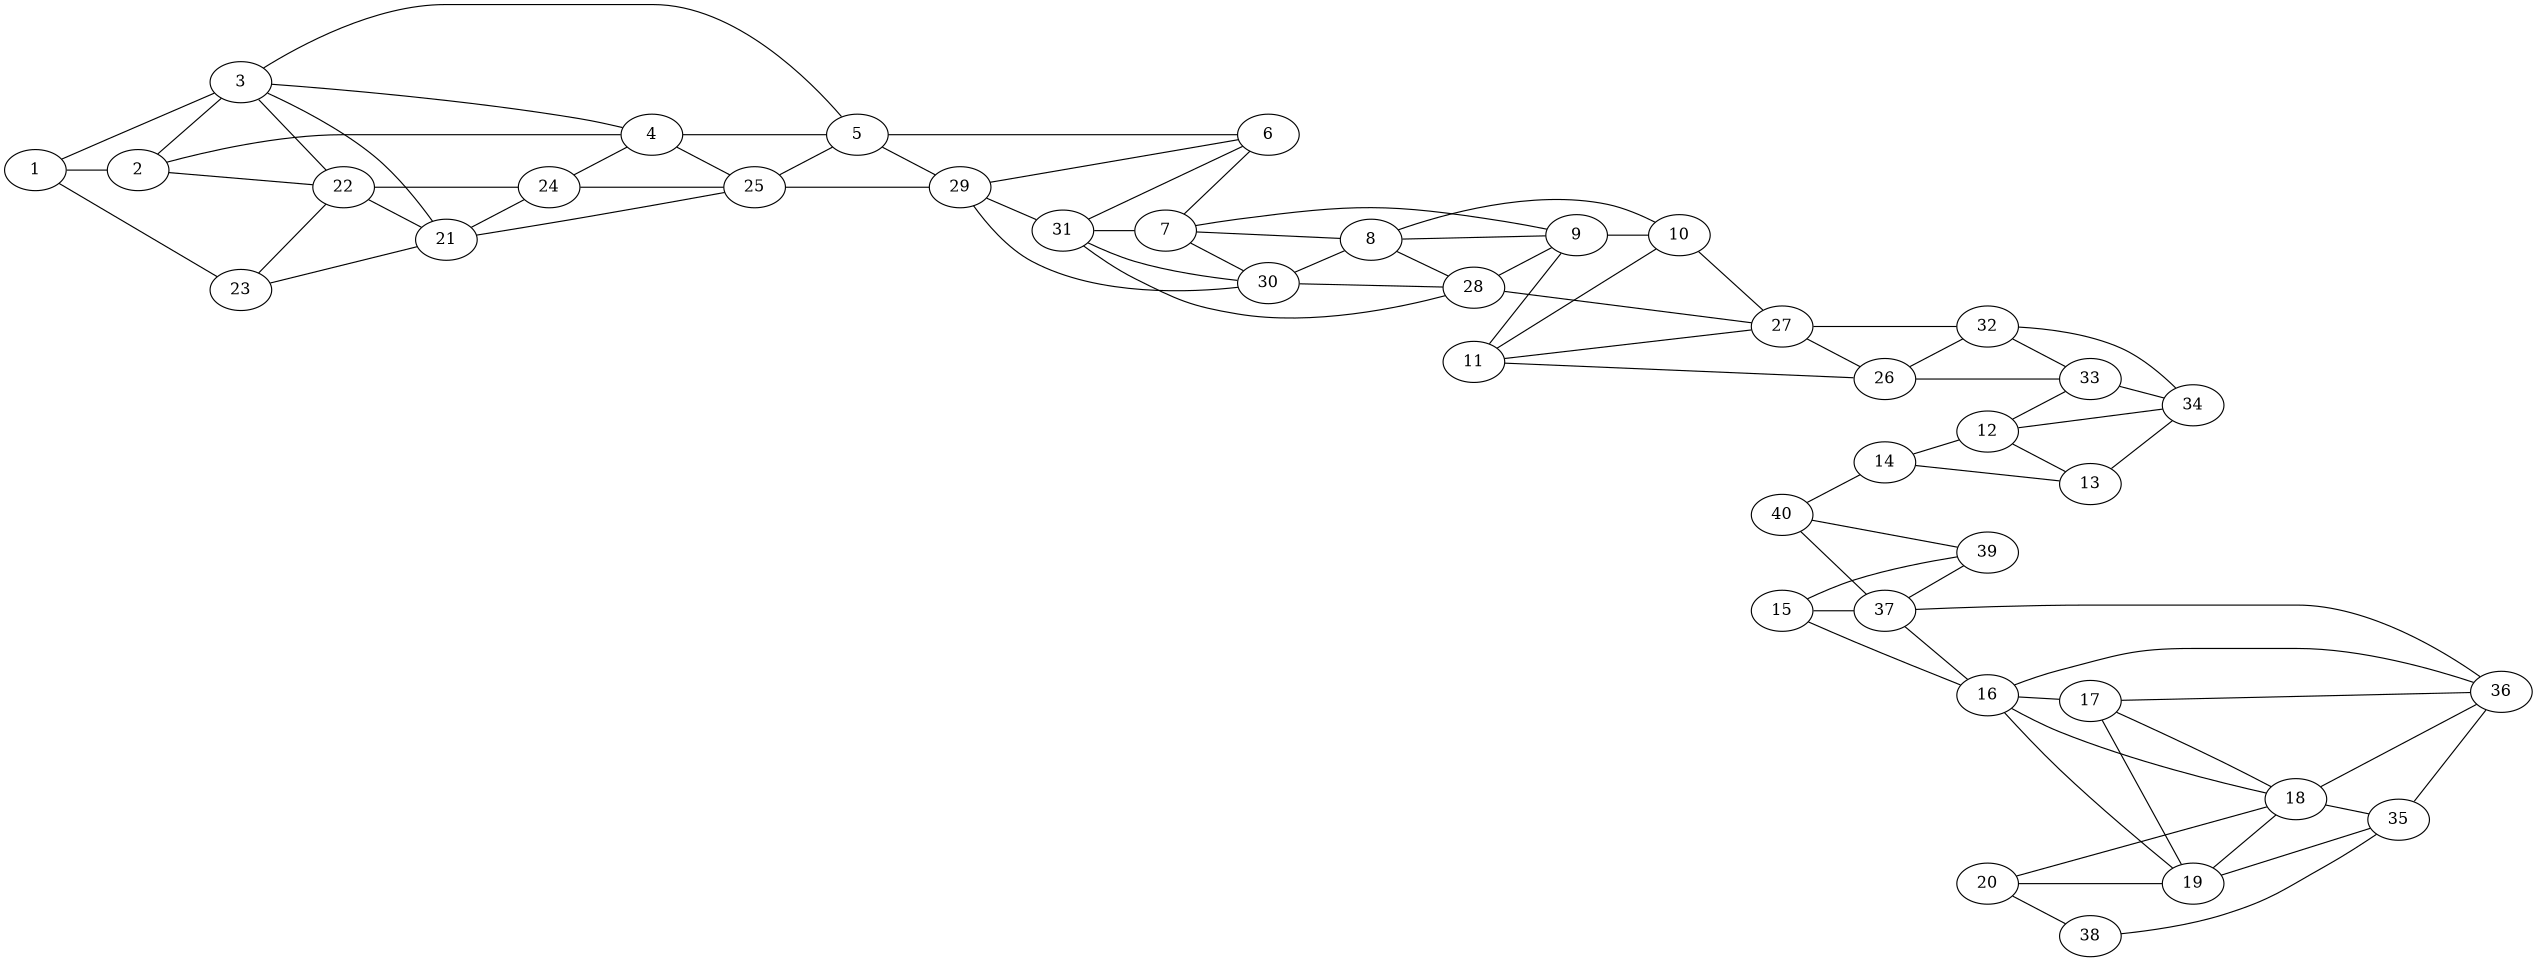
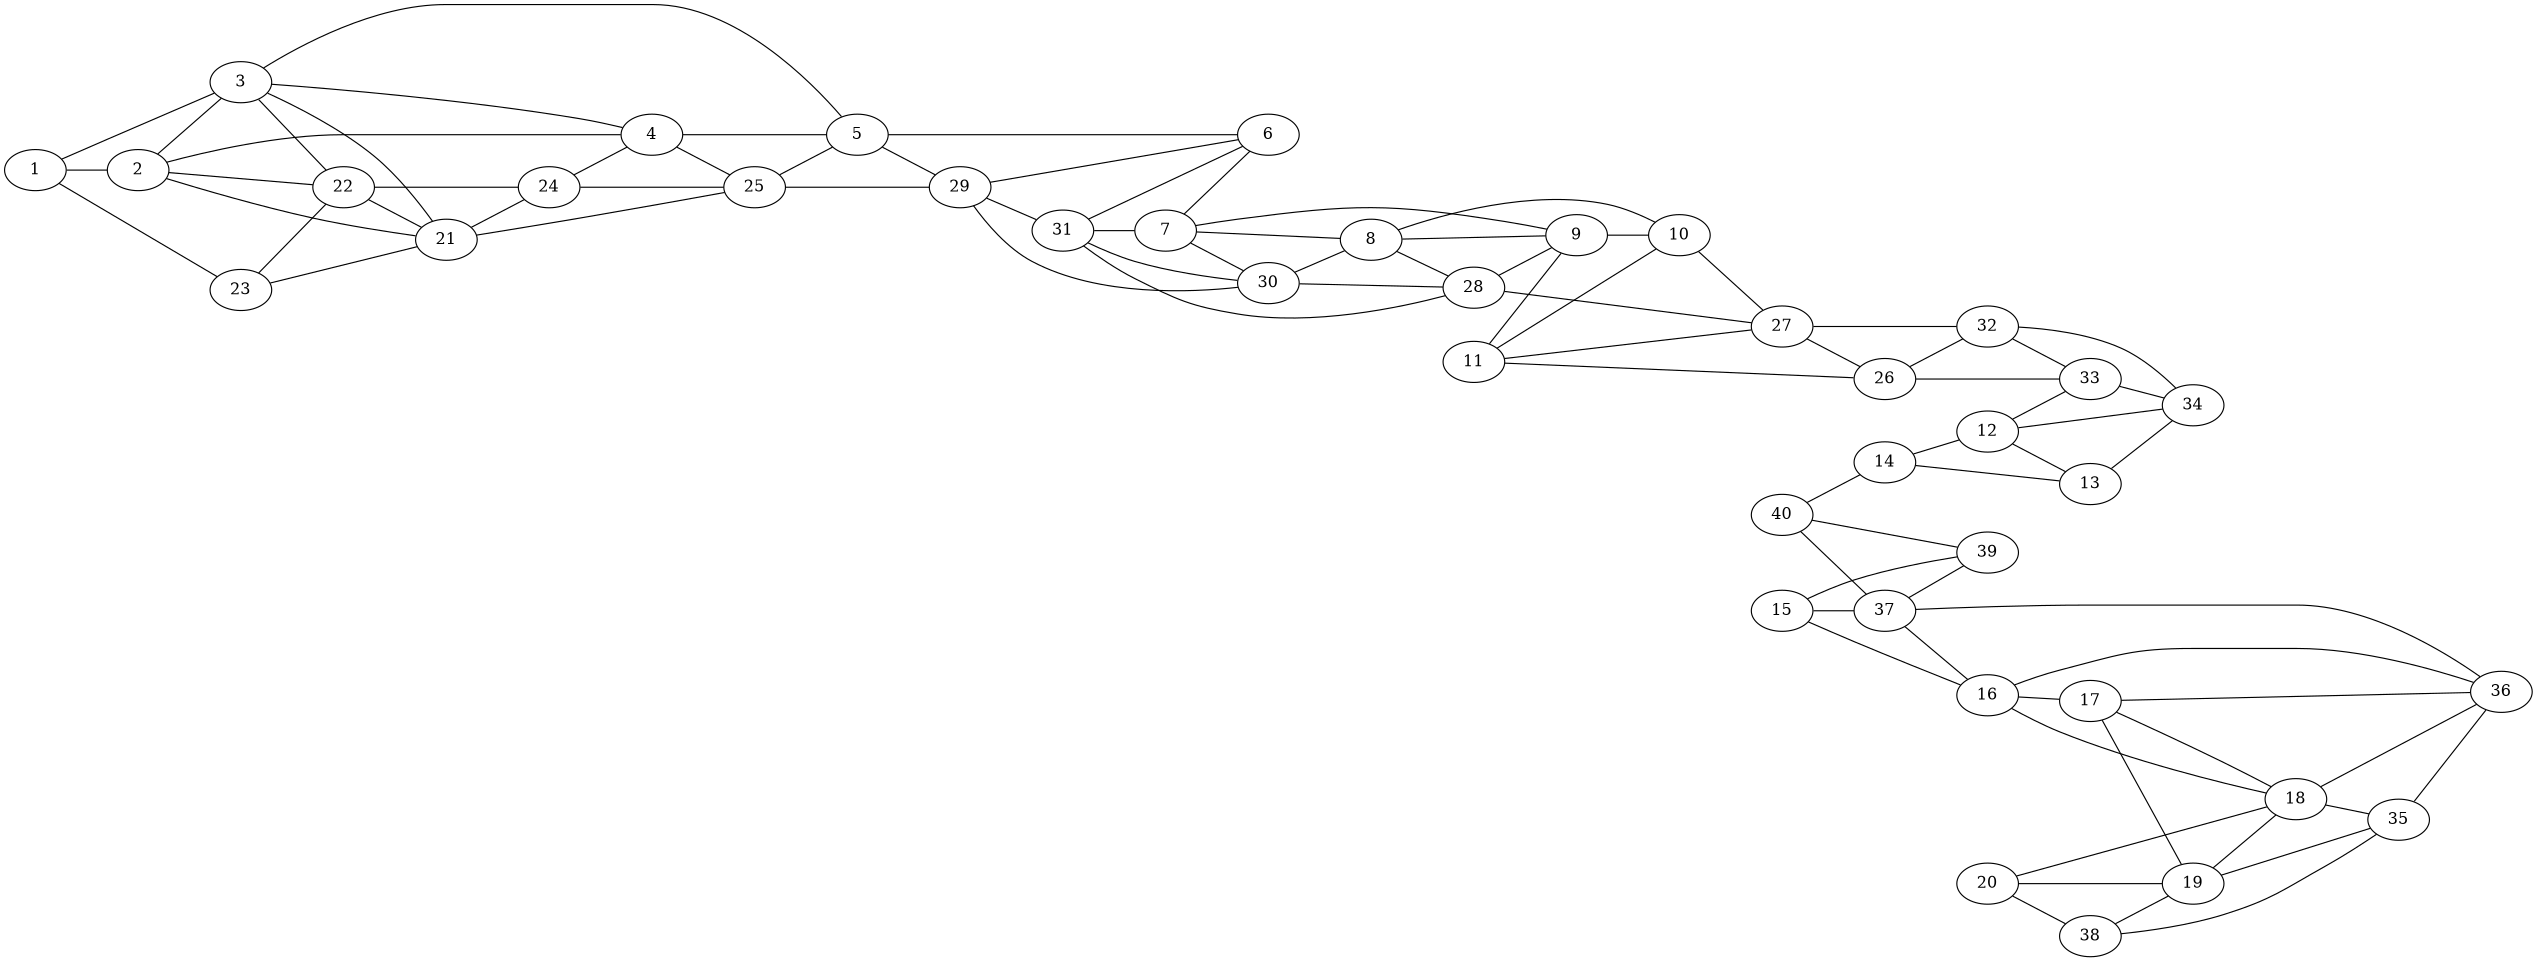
  graph {
    rankdir=LR
    node [aaLength=4 type=0]
    edge [distance0=20.0 frequency=1 type0=1]
    1 [aaLength=13 sequence=LTGLSCVDFFLAR]
    2 [aaLength=3 sequence=LDK]
    3 [aaLength=5 sequence=DEWLM]
    23 [sequence=VVII type=1]
    4 [aaLength=8 sequence=PSLSAAAD]
    21 [aaLength=3 sequence=RHT type=1]
    5 [aaLength=8 sequence=DIELFCRE]
    22 [sequence=RVMD type=1]
    25 [aaLength=3 sequence=EIV type=1]
    24 [sequence=LIVA type=1]
    29 [aaLength=6 sequence=PIVAIT type=1]
    31 [aaLength=5 sequence=VGVGG type=1]
    6 [aaLength=14 sequence=KSTVTTLVGEMAKA]
    7 [sequence=ALML]
    30 [aaLength=5 sequence=LYVLE type=1]
    8 [aaLength=6 sequence=SFQLET]
    9 [aaLength=3 sequence=MDR]
    10 [aaLength=13 sequence=GLQQYRAAXLRIY]
    28 [sequence=AATI type=1]
    27 [aaLength=5 sequence=VCVVN type=1]
    26 [sequence=CVSF type=1]
    32 [sequence=YHLN type=1]
    33 [sequence=WLRV type=1]
    11 [aaLength=3 sequence=ALT]
    34 [aaLength=5 sequence=EKVLN type=1]
    12 [aaLength=3 sequence=VKE]
    13 [aaLength=16 sequence=QHNYTNALAALALADA]
    14 [aaLength=10 sequence=RASSLKALTT]
    15 [aaLength=8 sequence=VGSTEAAL]
    16 [aaLength=6 sequence=SPLARY]
    37 [aaLength=6 sequence=LHLLLG type=1]
    39 [aaLength=5 sequence=VRWIN type=1]
    17 [aaLength=7 sequence=GAQLAAL]
    18 [aaLength=3 sequence=PEV]
    36 [aaLength=6 sequence=VRLYCF type=1]
    40 [aaLength=6 sequence=EVVLEH type=1]
    19 [aaLength=11 sequence=MEQAMRLLAPR]
    35 [aaLength=3 sequence=AEQ type=1]
    20 [aaLength=12 sequence=QRGNEFARLAKE]
    38 [sequence=MVLL type=1]
    1 -- 2 [distance0=29.88659]
    1 -- 3 [distance0=45.54237 type0=2]
    1 -- 23 [distance0=56.70262 type0=3]
    2 -- 3 [distance0=26.52515]
    2 -- 4 [distance0=45.94252 type0=3]
+   2 -- 21 [distance0=6.0 type0=4]
    3 -- 4 [distance0=24.30893]
    3 -- 5 [distance0=37.38591 type0=3]
    3 -- 22 [distance0=3.0 type0=4]
    23 -- 21 [distance0=44.0 type0=2]
    23 -- 22 [distance0=24.0 distance1=20.0 frequency=2 type1=4]
    4 -- 5 [distance0=17.50125]
    4 -- 25 [distance0=3.0 type0=4]
    21 -- 3 [distance0=4.0 type0=4]
    21 -- 25 [distance0=38.0 type0=3]
    21 -- 24 [distance0=15.0]
    5 -- 29 [distance0=3.0 type0=4]
    22 -- 2 [distance0=7.0 type0=4]
    22 -- 21
    22 -- 24 [distance0=35.0 type0=3]
    25 -- 5 [distance0=1.0 type0=4]
    25 -- 29 [distance0=15.0]
    24 -- 4 [distance0=8.0 type0=4]
    24 -- 25 [distance0=23.0 type0=2]
    29 -- 31 [distance0=28.0 type0=2]
    31 -- 6 [distance0=36.69951 type0=3]
    31 -- 7 [distance0=5.0 type0=4]
    31 -- 30
    6 -- 5 [distance0=32.47498]
    6 -- 29 [distance0=33.50901 type0=2]
    7 -- 6 [distance0=34.85158 type0=2]
    7 -- 30 [distance0=6.0 type0=4]
    7 -- 8 [distance0=19.40001]
    7 -- 9 [distance0=42.96149 type0=3]
    30 -- 29 [distance0=48.0 type0=3]
    30 -- 8 [distance0=2.0 type0=4]
    8 -- 9 [distance0=24.39331 type0=2]
    8 -- 10 [distance0=32.37946 type0=3]
    8 -- 28 [distance0=7.0 type0=4]
    9 -- 10 [distance0=11.57865 distance1=3.0 frequency=2 type1=4]
    10 -- 27 [distance0=4.0 type0=4]
    28 -- 31 [distance0=40.0 type0=3]
    28 -- 30
    28 -- 9 [distance0=7.0 type0=4]
    28 -- 27 [distance0=34.0 type0=2]
    27 -- 26
    27 -- 32 [distance0=30.0 type0=2]
    26 -- 32 [distance0=10.0 distance1=6.0 frequency=2 type1=4]
    26 -- 33 [type0=3]
    32 -- 33 [distance0=10.0 distance1=6.0 frequency=2 type0=2 type1=4]
    33 -- 34 [distance0=6.0 distance1=2.0 frequency=2 type1=4]
    11 -- 9 [distance0=34.34895 type0=2]
    11 -- 10 [distance0=26.71454]
    11 -- 27 [distance0=47.76391 type0=3]
    11 -- 26 [distance0=9.0 type0=4]
    34 -- 32 [distance0=16.0 type0=2]
    12 -- 33 [distance0=22.83737 type0=3]
    12 -- 34 [distance0=20.62875 type0=2]
    12 -- 13 [distance0=16.75739 distance1=5.0 frequency=2 type1=4]
    13 -- 34 [distance0=36.40785 type0=3]
    14 -- 12 [distance0=29.87717 type0=2]
    14 -- 13 [distance0=21.06952]
    15 -- 16 [distance0=30.34788]
    15 -- 37 [distance0=33.66769 distance1=8.0 frequency=2 type0=3 type1=4]
    15 -- 39 [distance0=31.59927 type0=2]
    16 -- 17 [distance0=21.3212]
    16 -- 18 [distance0=29.31602 type0=2]
    16 -- 36 [distance0=5.0 type0=4]
    37 -- 16 [distance0=8.0 type0=4]
    37 -- 39 [distance0=27.0 type0=2]
    37 -- 36 [distance0=25.0]
    39 -- 40 [distance0=8.0]
    17 -- 18 [distance0=12.68401 distance1=1.0 frequency=2 type1=4]
    17 -- 19 [distance0=25.25116 type0=3]
    18 -- 35 [distance0=22.74378 distance1=0.0 frequency=2 type0=3 type1=5]
    36 -- 17 [distance0=3.0 type0=4]
    36 -- 18 [distance0=28.23614 type0=3]
    40 -- 14 [distance0=33.40822 type0=2]
    40 -- 37 [distance0=35.0 type0=3]
    19 -- 18 [distance0=19.57441]
    19 -- 35 [distance0=22.18097 type0=2]
    35 -- 36
    20 -- 18 [distance0=45.90551 type0=3]
    20 -- 19 [distance0=34.40116 type0=2]
    20 -- 38 [distance0=31.17399]
-   16 -- 19 [distance0=26.68324 type0=2]
+   38 -- 19 [distance0=26.68324 type0=2]
    38 -- 35 [distance0=22.0]
  }
